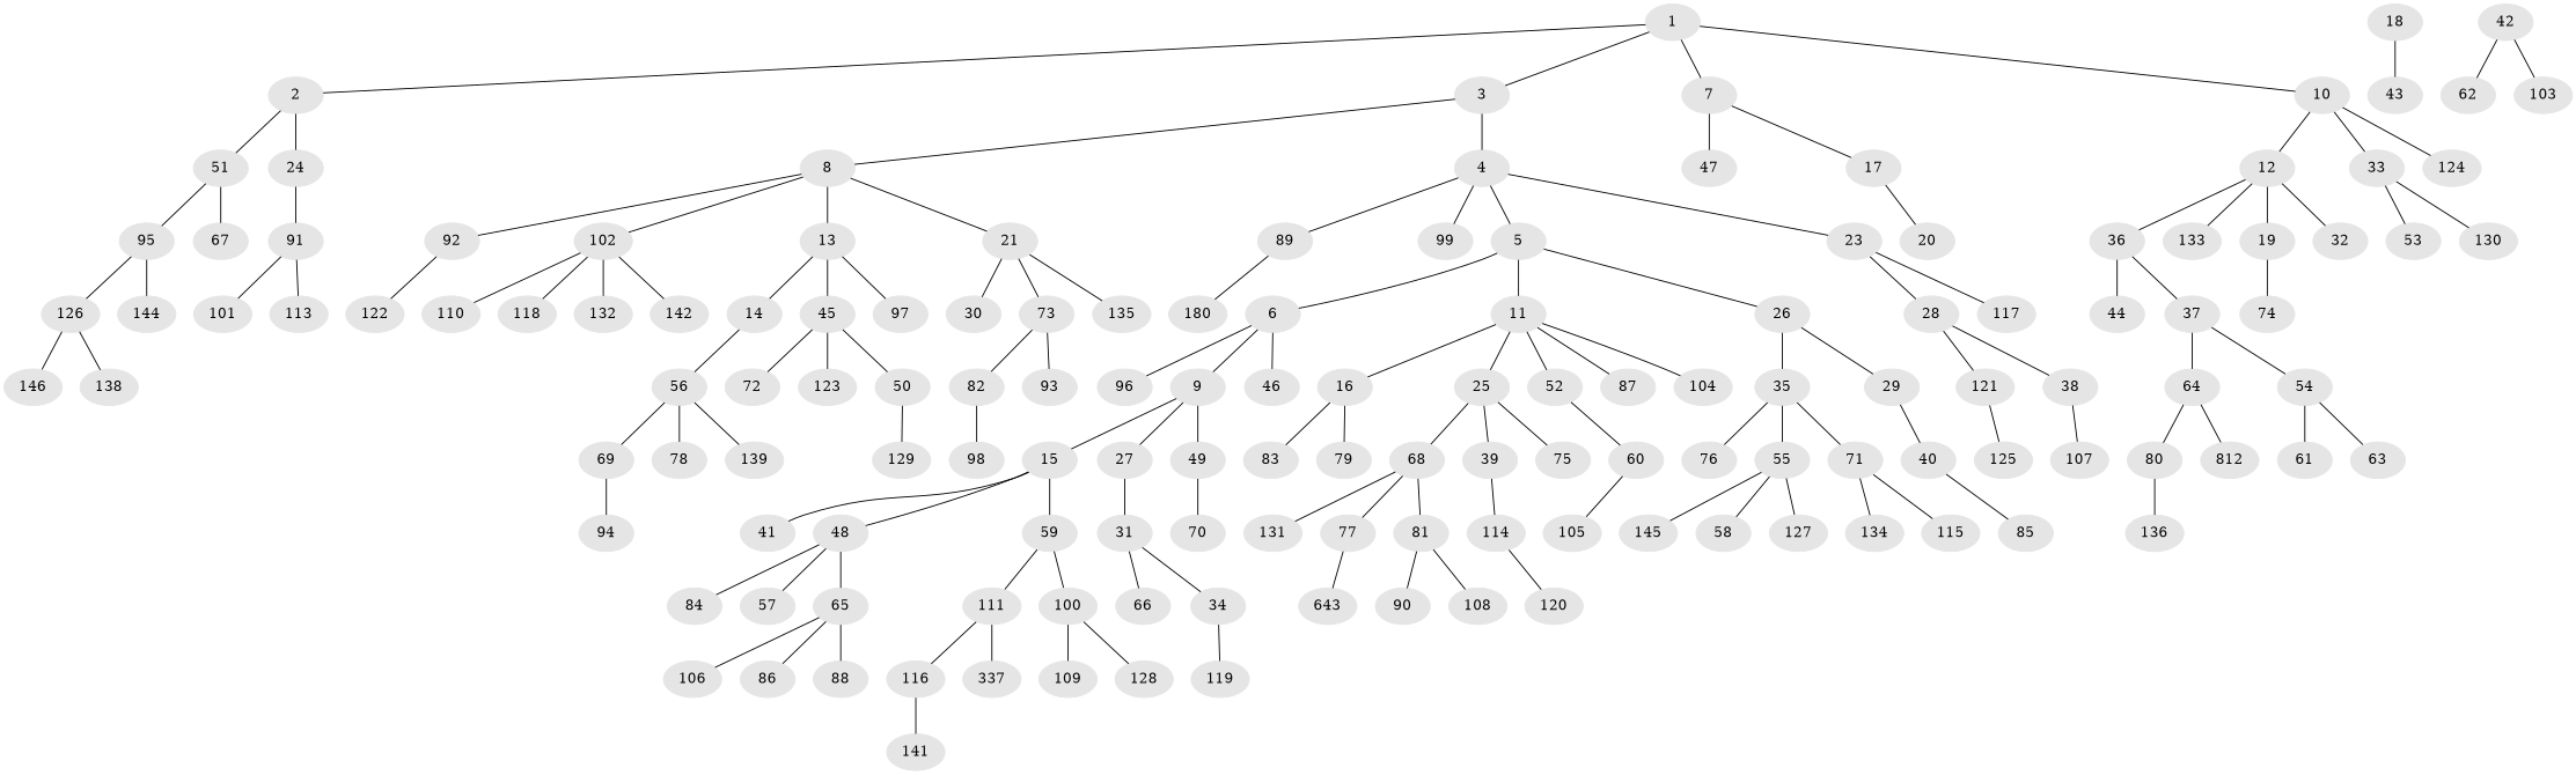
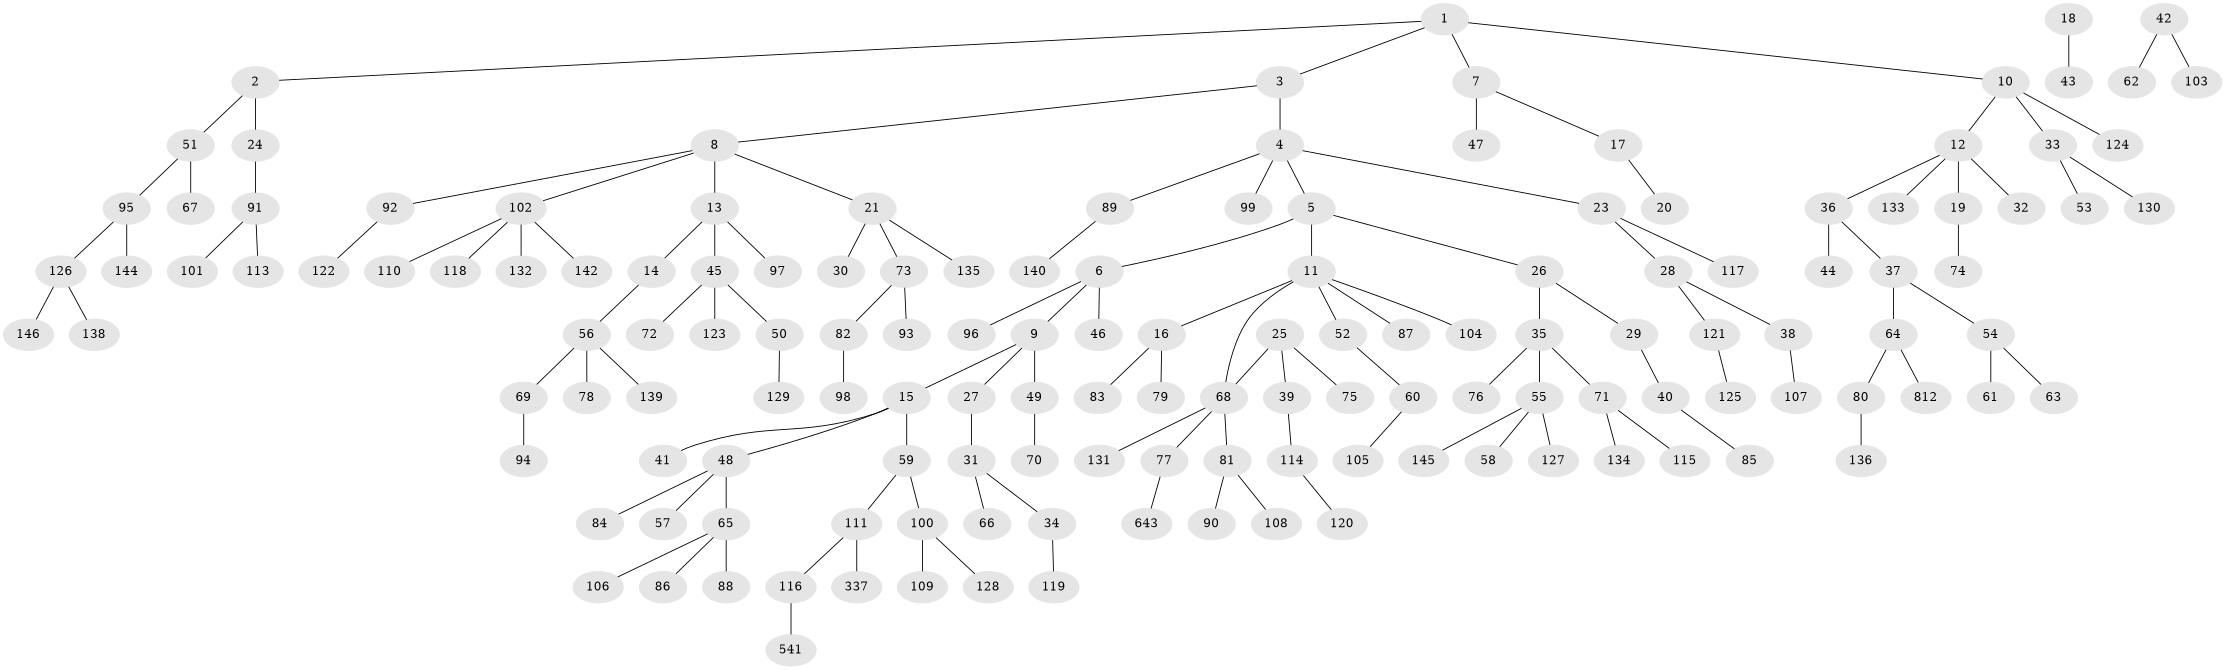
  graph {
    node [color=gray90 style=filled]
    1
    2
    3
    7
    10
    24
    51
    4
    8
    17
    47
    12
    33
    124
    91
    67
    95
    5
    23
    89
    99
    13
    21
    92
    102
    14
    45
    97
    6
    11
    26
    28
    117
-   140 [label=180]
+   140
    9
    46
    96
    16
    25
    52
    87
    104
    29
    35
    15
    27
    49
    20
    30
    73
    135
    122
    110
    118
    132
    142
    41
    48
    59
    31
    70
    19
    32
    36
    133
    18
    43
    53
    130
    79
    83
    39
    68
    75
    60
    74
    37
    44
    56
    50
    72
    123
    69
    78
    139
    57
    65
    84
    100
    111
    82
    93
    42
    62
    103
    38
    121
    101
    113
    114
    77
    81
    131
    40
    55
    71
    76
    34
    66
    107
    125
    85
    119
    58
    127
    145
    115
    134
    54
    64
    61
    63
    80
    n124 [label=812]
    120
    129
    86
    88
    106
    126
    144
    105
    94
    109
    128
    116
    n137 [label=337]
    136
    n139 [label=643]
    90
    108
    98
    138
    146
-   141
+   141 [label=541]
    1 -- 2
    1 -- 3
    1 -- 7
    1 -- 10
    2 -- 24
    2 -- 51
    3 -- 4
    3 -- 8
    7 -- 17
    7 -- 47
    10 -- 12
    10 -- 33
    10 -- 124
    24 -- 91
    51 -- 67
    51 -- 95
    4 -- 5
    4 -- 23
    4 -- 89
    4 -- 99
    8 -- 13
    8 -- 21
    8 -- 92
    8 -- 102
    17 -- 20
    12 -- 19
    12 -- 32
    12 -- 36
    12 -- 133
    33 -- 53
    33 -- 130
    91 -- 101
    91 -- 113
    95 -- 126
    95 -- 144
    5 -- 6
    5 -- 11
    5 -- 26
    23 -- 28
    23 -- 117
    89 -- 140
    13 -- 14
    13 -- 45
    13 -- 97
    21 -- 30
    21 -- 73
    21 -- 135
    92 -- 122
    102 -- 110
    102 -- 118
    102 -- 132
    102 -- 142
    14 -- 56
    45 -- 50
    45 -- 72
    45 -- 123
    6 -- 9
    6 -- 46
    6 -- 96
    11 -- 16
-   11 -- 25
+   11 -- 68
    11 -- 52
    11 -- 87
    11 -- 104
    26 -- 29
    26 -- 35
    28 -- 38
    28 -- 121
    9 -- 15
    9 -- 27
    9 -- 49
    16 -- 79
    16 -- 83
    25 -- 39
    25 -- 68
    25 -- 75
    52 -- 60
    29 -- 40
    35 -- 55
    35 -- 71
    35 -- 76
    15 -- 41
    15 -- 48
    15 -- 59
    27 -- 31
    49 -- 70
    73 -- 82
    73 -- 93
    48 -- 57
    48 -- 65
    48 -- 84
    59 -- 100
    59 -- 111
    31 -- 34
    31 -- 66
    19 -- 74
    36 -- 37
    36 -- 44
    18 -- 43
    39 -- 114
    68 -- 77
    68 -- 81
    68 -- 131
    60 -- 105
    37 -- 54
    37 -- 64
    56 -- 69
    56 -- 78
    56 -- 139
    50 -- 129
    69 -- 94
    65 -- 86
    65 -- 88
    65 -- 106
    100 -- 109
    100 -- 128
    111 -- 116
    111 -- n137
    82 -- 98
    42 -- 62
    42 -- 103
    38 -- 107
    121 -- 125
    114 -- 120
    77 -- n139
    81 -- 90
    81 -- 108
    40 -- 85
    55 -- 58
    55 -- 127
    55 -- 145
    71 -- 115
    71 -- 134
    34 -- 119
    54 -- 61
    54 -- 63
    64 -- 80
    64 -- n124
    80 -- 136
    126 -- 138
    126 -- 146
    116 -- 141
  }
